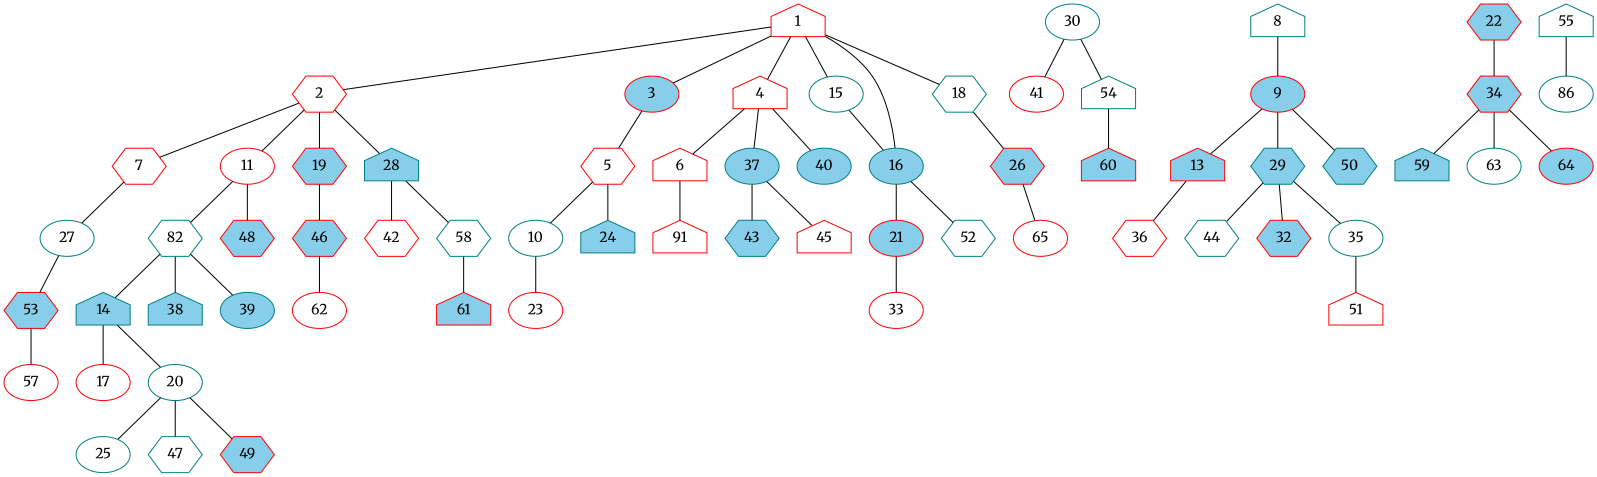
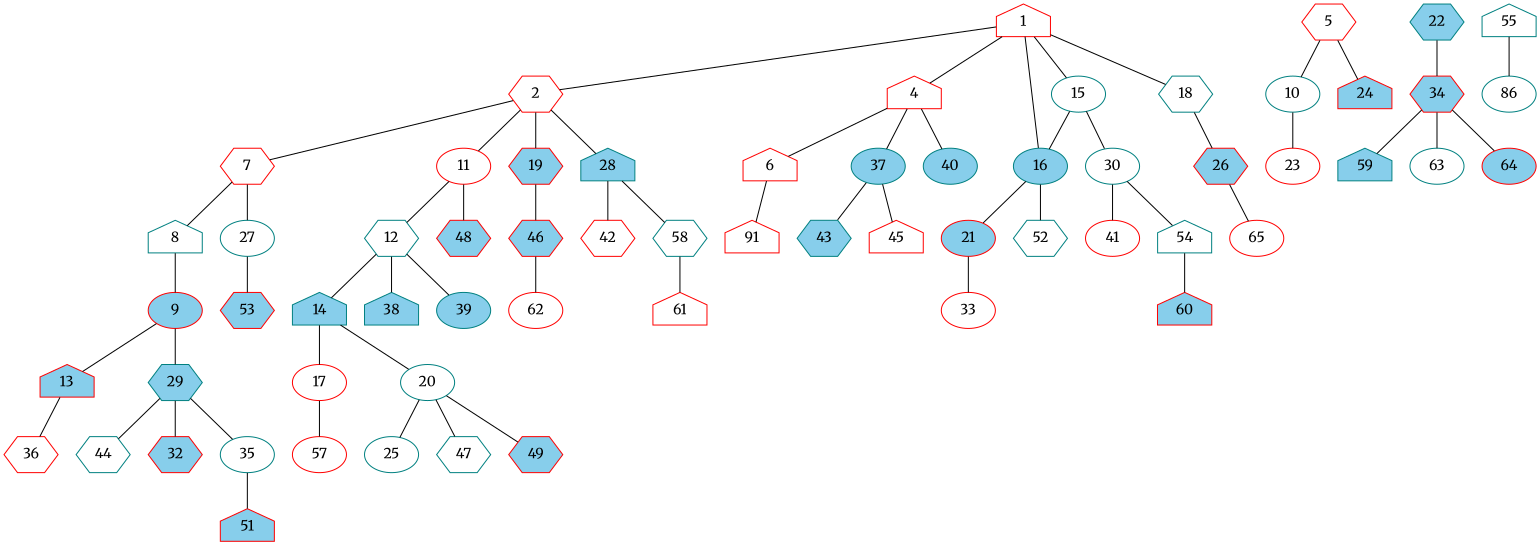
  graph {
    fontname=Merriweather
    node [color=red fillcolor=white fontname=Merriweather shape=ellipse style=filled]
    edge [fontname=Merriweather]
    1 [shape=house]
    2 [shape=hexagon]
-   3 [fillcolor=skyblue]
    4 [shape=house]
    15 [color=teal]
    16 [color=teal fillcolor=skyblue]
    18 [color=teal shape=hexagon]
    7 [shape=hexagon]
    11
    19 [fillcolor=skyblue shape=hexagon]
    28 [color=teal fillcolor=skyblue shape=house]
    5 [shape=hexagon]
    6 [shape=house]
    37 [color=teal fillcolor=skyblue]
    40 [color=teal fillcolor=skyblue]
    30 [color=teal]
    21 [fillcolor=skyblue]
    52 [color=teal shape=hexagon]
    26 [fillcolor=skyblue shape=hexagon]
    8 [color=teal shape=house]
    27 [color=teal]
-   12 [color=teal shape=hexagon label=82]
+   12 [color=teal shape=hexagon]
    48 [fillcolor=skyblue shape=hexagon]
    46 [fillcolor=skyblue shape=hexagon]
    42 [shape=hexagon]
    58 [color=teal shape=hexagon]
    10 [color=teal]
-   24 [color=teal fillcolor=skyblue shape=house]
+   24 [fillcolor=skyblue shape=house]
    n29 [label=91 shape=house]
    43 [color=teal fillcolor=skyblue shape=hexagon]
    45 [shape=house]
    23
    9 [fillcolor=skyblue]
    53 [fillcolor=skyblue shape=hexagon]
    13 [fillcolor=skyblue shape=house]
    29 [color=teal fillcolor=skyblue shape=hexagon]
-   50 [color=teal fillcolor=skyblue shape=hexagon]
    36 [shape=hexagon]
    44 [color=teal shape=hexagon]
    32 [fillcolor=skyblue shape=hexagon]
    35 [color=teal]
    14 [color=teal fillcolor=skyblue shape=house]
    38 [color=teal fillcolor=skyblue shape=house]
    39 [color=teal fillcolor=skyblue]
-   22 [fillcolor=skyblue shape=hexagon]
+   22 [color=teal fillcolor=skyblue shape=hexagon]
    34 [fillcolor=skyblue shape=hexagon]
    17
    20 [color=teal]
    57
    25 [color=teal]
    47 [color=teal shape=hexagon]
    49 [fillcolor=skyblue shape=hexagon]
    41
    54 [color=teal shape=house]
    55 [color=teal shape=house]
    n56 [color=teal label=86]
    33
    65
    62
    59 [color=teal fillcolor=skyblue shape=house]
    63 [color=teal]
    64 [fillcolor=skyblue]
-   61 [fillcolor=skyblue shape=house]
-   51 [shape=house]
+   61 [shape=house]
+   51 [fillcolor=skyblue shape=house]
    60 [fillcolor=skyblue shape=house]
    1 -- 2
-   1 -- 3
    1 -- 4
    1 -- 15
    1 -- 16
    1 -- 18
    2 -- 7
    2 -- 11
    2 -- 19
    2 -- 28
-   3 -- 5
    4 -- 6
    4 -- 37
    4 -- 40
    15 -- 16
+   15 -- 30
    16 -- 21
    16 -- 52
    18 -- 26
+   7 -- 8
    7 -- 27
    11 -- 12
    11 -- 48
    19 -- 46
    28 -- 42
    28 -- 58
    5 -- 10
    5 -- 24
    6 -- n29
    37 -- 43
    37 -- 45
    30 -- 41
    30 -- 54
    21 -- 33
    26 -- 65
    8 -- 9
    27 -- 53
    12 -- 14
    12 -- 38
    12 -- 39
    46 -- 62
    58 -- 61
    10 -- 23
    9 -- 13
    9 -- 29
-   9 -- 50
    13 -- 36
    29 -- 44
    29 -- 32
    29 -- 35
    35 -- 51
    14 -- 17
    14 -- 20
    22 -- 34
    34 -- 59
    34 -- 63
    34 -- 64
-   53 -- 57
+   17 -- 57
    20 -- 25
    20 -- 47
    20 -- 49
    54 -- 60
    55 -- n56
  }
